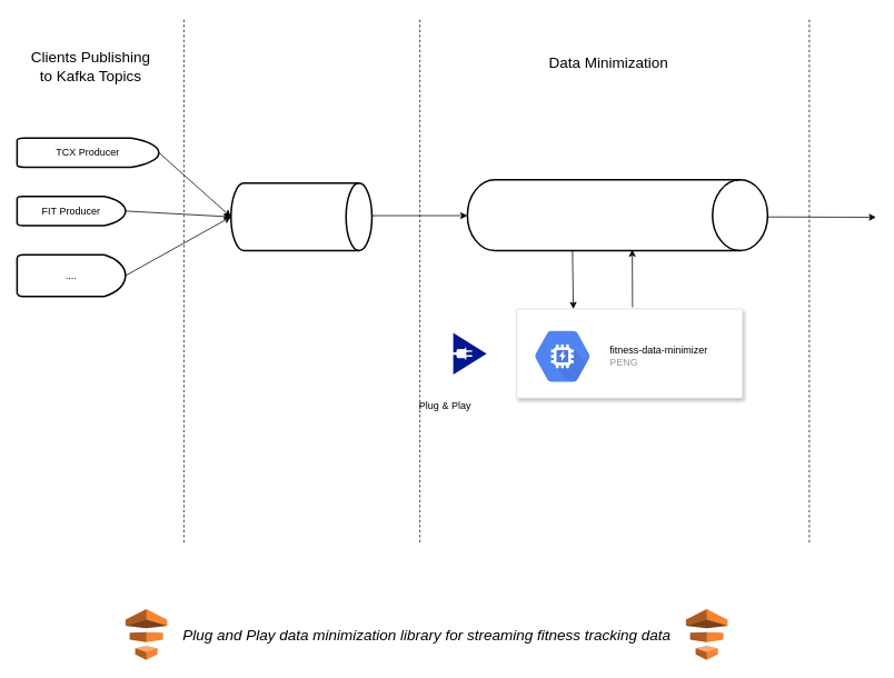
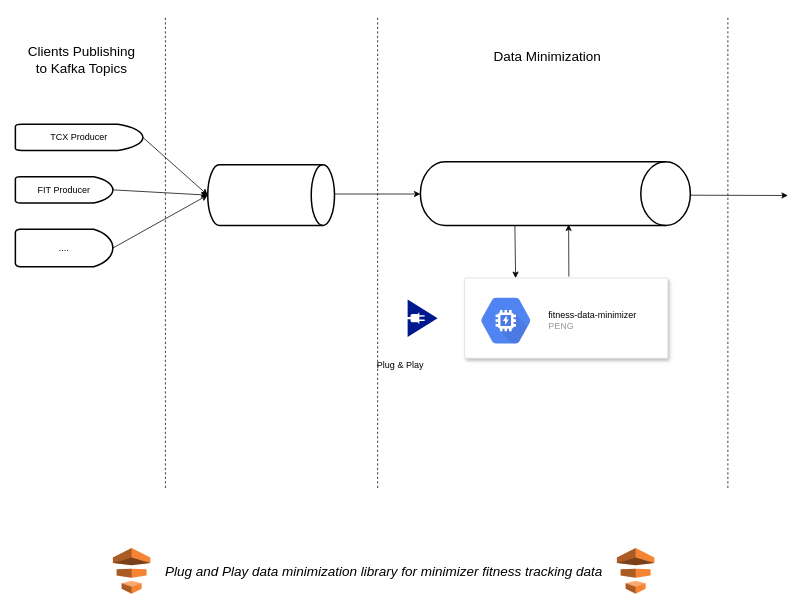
  <mxCell id="0" />
  <mxCell id="1" parent="0" />
  <mxCell id="2" value="" style="strokeWidth=2;html=1;shape=mxgraph.flowchart.direct_data;whiteSpace=wrap;" vertex="1" parent="1"><mxGeometry x="560" y="215" width="360" height="85" as="geometry" /></mxCell>
  <mxCell id="3" value="" style="strokeWidth=2;html=1;shape=mxgraph.flowchart.direct_data;whiteSpace=wrap;" vertex="1" parent="1"><mxGeometry x="276.5" y="219" width="169" height="81" as="geometry" /></mxCell>
  <mxCell id="4" value="TCX Producer" style="strokeWidth=2;html=1;shape=mxgraph.flowchart.delay;whiteSpace=wrap;" vertex="1" parent="1"><mxGeometry x="20" y="165" width="170" height="35" as="geometry" /></mxCell>
  <mxCell id="5" value="FIT Producer" style="strokeWidth=2;html=1;shape=mxgraph.flowchart.delay;whiteSpace=wrap;" vertex="1" parent="1"><mxGeometry x="20" y="235" width="130" height="35" as="geometry" /></mxCell>
  <mxCell id="6" value="...." style="strokeWidth=2;html=1;shape=mxgraph.flowchart.delay;whiteSpace=wrap;" vertex="1" parent="1"><mxGeometry x="20" y="305" width="130" height="50" as="geometry" /></mxCell>
  <mxCell id="7" value="" style="shape=image;verticalLabelPosition=bottom;labelBackgroundColor=#ffffff;verticalAlign=top;aspect=fixed;imageAspect=0;image=https://upload.wikimedia.org/wikipedia/commons/0/0a/Apache_kafka-icon.svg;" vertex="1" parent="1"><mxGeometry x="336" y="234.5" width="50" height="50" as="geometry" /></mxCell>
  <mxCell id="8" value="" style="shape=image;imageAspect=0;aspect=fixed;verticalLabelPosition=bottom;verticalAlign=top;image=https://upload.wikimedia.org/wikipedia/commons/f/f3/Apache_Spark_logo.svg;" vertex="1" parent="1"><mxGeometry x="660" y="219" width="134.45" height="70" as="geometry" /></mxCell>
  <mxCell id="9" value="" style="endArrow=none;dashed=1;html=1;" edge="1" parent="1"><mxGeometry width="50" height="50" relative="1" as="geometry"><mxPoint x="503" y="650" as="sourcePoint" /><mxPoint x="503" y="20" as="targetPoint" /></mxGeometry></mxCell>
  <mxCell id="10" value="" style="endArrow=none;dashed=1;html=1;" edge="1" parent="1"><mxGeometry width="50" height="50" relative="1" as="geometry"><mxPoint x="220" y="650" as="sourcePoint" /><mxPoint x="220" y="20" as="targetPoint" /></mxGeometry></mxCell>
  <mxCell id="11" value="&lt;font style=&quot;font-size: 18px&quot;&gt;Clients Publishing &lt;br&gt;to Kafka Topics&lt;/font&gt;" style="text;html=1;align=center;verticalAlign=middle;resizable=0;points=[];autosize=1;" vertex="1" parent="1"><mxGeometry x="28" y="60" width="160" height="40" as="geometry" /></mxCell>
  <mxCell id="12" value="&lt;span style=&quot;font-size: 18px&quot;&gt;Data Minimization&lt;/span&gt;" style="text;html=1;align=center;verticalAlign=middle;resizable=0;points=[];autosize=1;" vertex="1" parent="1"><mxGeometry x="649" y="65" width="160" height="20" as="geometry" /></mxCell>
  <mxCell id="13" value="" style="endArrow=classic;html=1;exitX=1;exitY=0.5;exitDx=0;exitDy=0;exitPerimeter=0;entryX=0;entryY=0.5;entryDx=0;entryDy=0;entryPerimeter=0;" edge="1" parent="1" source="4" target="3"><mxGeometry width="50" height="50" relative="1" as="geometry"><mxPoint x="360" y="310" as="sourcePoint" /><mxPoint x="410" y="260" as="targetPoint" /></mxGeometry></mxCell>
  <mxCell id="14" value="" style="endArrow=classic;html=1;exitX=1;exitY=0.5;exitDx=0;exitDy=0;exitPerimeter=0;entryX=0;entryY=0.5;entryDx=0;entryDy=0;entryPerimeter=0;" edge="1" parent="1" source="5" target="3"><mxGeometry width="50" height="50" relative="1" as="geometry"><mxPoint x="160" y="200" as="sourcePoint" /><mxPoint x="300" y="265" as="targetPoint" /></mxGeometry></mxCell>
  <mxCell id="15" value="" style="endArrow=classic;html=1;exitX=1;exitY=0.5;exitDx=0;exitDy=0;exitPerimeter=0;entryX=0;entryY=0.5;entryDx=0;entryDy=0;entryPerimeter=0;" edge="1" parent="1" source="6" target="3"><mxGeometry width="50" height="50" relative="1" as="geometry"><mxPoint x="160" y="270" as="sourcePoint" /><mxPoint x="295.94" y="265.35" as="targetPoint" /></mxGeometry></mxCell>
  <mxCell id="16" value="" style="strokeColor=#dddddd;shadow=1;strokeWidth=1;rounded=1;absoluteArcSize=1;arcSize=2;" vertex="1" parent="1"><mxGeometry x="619" y="370" width="271" height="107" as="geometry" /></mxCell>
  <mxCell id="17" value="&lt;font color=&quot;#000000&quot;&gt;fitness-data-minimizer&lt;/font&gt;&lt;br&gt;PENG" style="dashed=0;connectable=0;html=1;fillColor=#5184F3;strokeColor=none;shape=mxgraph.gcp2.hexIcon;prIcon=gpu;part=1;labelPosition=right;verticalLabelPosition=middle;align=left;verticalAlign=middle;spacingLeft=5;fontColor=#999999;fontSize=12;" vertex="1" parent="16"><mxGeometry y="0.5" width="100" height="89.5" relative="1" as="geometry"><mxPoint x="5" y="-41.5" as="offset" /></mxGeometry></mxCell>
  <mxCell id="18" value="" style="aspect=fixed;pointerEvents=1;shadow=0;dashed=0;html=1;strokeColor=none;labelPosition=center;verticalLabelPosition=bottom;verticalAlign=top;align=center;fillColor=#00188D;shape=mxgraph.mscae.enterprise.plug_and_play" vertex="1" parent="1"><mxGeometry x="543" y="398.5" width="40" height="50" as="geometry" /></mxCell>
  <mxCell id="19" value="Plug &amp;amp; Play" style="text;html=1;align=center;verticalAlign=middle;resizable=0;points=[];autosize=1;" vertex="1" parent="1"><mxGeometry x="493" y="477" width="80" height="20" as="geometry" /></mxCell>
  <mxCell id="20" value="" style="endArrow=classic;html=1;exitX=0.35;exitY=1;exitDx=0;exitDy=0;exitPerimeter=0;" edge="1" parent="1" source="2"><mxGeometry width="50" height="50" relative="1" as="geometry"><mxPoint x="680" y="302" as="sourcePoint" /><mxPoint x="687" y="370" as="targetPoint" /></mxGeometry></mxCell>
  <mxCell id="21" value="" style="endArrow=classic;html=1;entryX=0.549;entryY=0.985;entryDx=0;entryDy=0;entryPerimeter=0;" edge="1" parent="1" target="2"><mxGeometry width="50" height="50" relative="1" as="geometry"><mxPoint x="758" y="368" as="sourcePoint" /><mxPoint x="696.75" y="380" as="targetPoint" /></mxGeometry></mxCell>
  <mxCell id="22" value="" style="endArrow=classic;html=1;" edge="1" parent="1"><mxGeometry width="50" height="50" relative="1" as="geometry"><mxPoint x="446" y="258" as="sourcePoint" /><mxPoint x="560" y="258" as="targetPoint" /></mxGeometry></mxCell>
  <mxCell id="23" value="" style="endArrow=none;dashed=1;html=1;" edge="1" parent="1"><mxGeometry width="50" height="50" relative="1" as="geometry"><mxPoint x="970" y="650" as="sourcePoint" /><mxPoint x="970" y="20" as="targetPoint" /></mxGeometry></mxCell>
  <mxCell id="24" value="" style="endArrow=classic;html=1;" edge="1" parent="1"><mxGeometry width="50" height="50" relative="1" as="geometry"><mxPoint x="920" y="259.6" as="sourcePoint" /><mxPoint x="1050" y="260" as="targetPoint" /></mxGeometry></mxCell>
  <mxCell id="25" value="" style="outlineConnect=0;dashed=0;verticalLabelPosition=bottom;verticalAlign=top;align=center;html=1;shape=mxgraph.aws3.data_pipeline;fillColor=#F58534;gradientColor=none;" vertex="1" parent="1"><mxGeometry x="150" y="730" width="50" height="61" as="geometry" /></mxCell>
- <mxCell id="26" value="&lt;div&gt;&lt;font style=&quot;font-size: 18px&quot;&gt;&lt;i&gt;Plug and Play data minimization library for streaming fitness tracking data&lt;/i&gt;&lt;/font&gt;&lt;/div&gt;" style="text;html=1;align=center;verticalAlign=middle;resizable=0;points=[];autosize=1;" vertex="1" parent="1"><mxGeometry x="211" y="751.5" width="600" height="20" as="geometry" /></mxCell>
+ <mxCell id="26" value="&lt;div&gt;&lt;font style=&quot;font-size: 18px&quot;&gt;&lt;i&gt;Plug and Play data minimization library for minimizer fitness tracking data&lt;/i&gt;&lt;/font&gt;&lt;/div&gt;" style="text;html=1;align=center;verticalAlign=middle;resizable=0;points=[];autosize=1;" vertex="1" parent="1"><mxGeometry x="211" y="751.5" width="600" height="20" as="geometry" /></mxCell>
  <mxCell id="27" value="" style="outlineConnect=0;dashed=0;verticalLabelPosition=bottom;verticalAlign=top;align=center;html=1;shape=mxgraph.aws3.data_pipeline;fillColor=#F58534;gradientColor=none;" vertex="1" parent="1"><mxGeometry x="822" y="730" width="50" height="61" as="geometry" /></mxCell>
